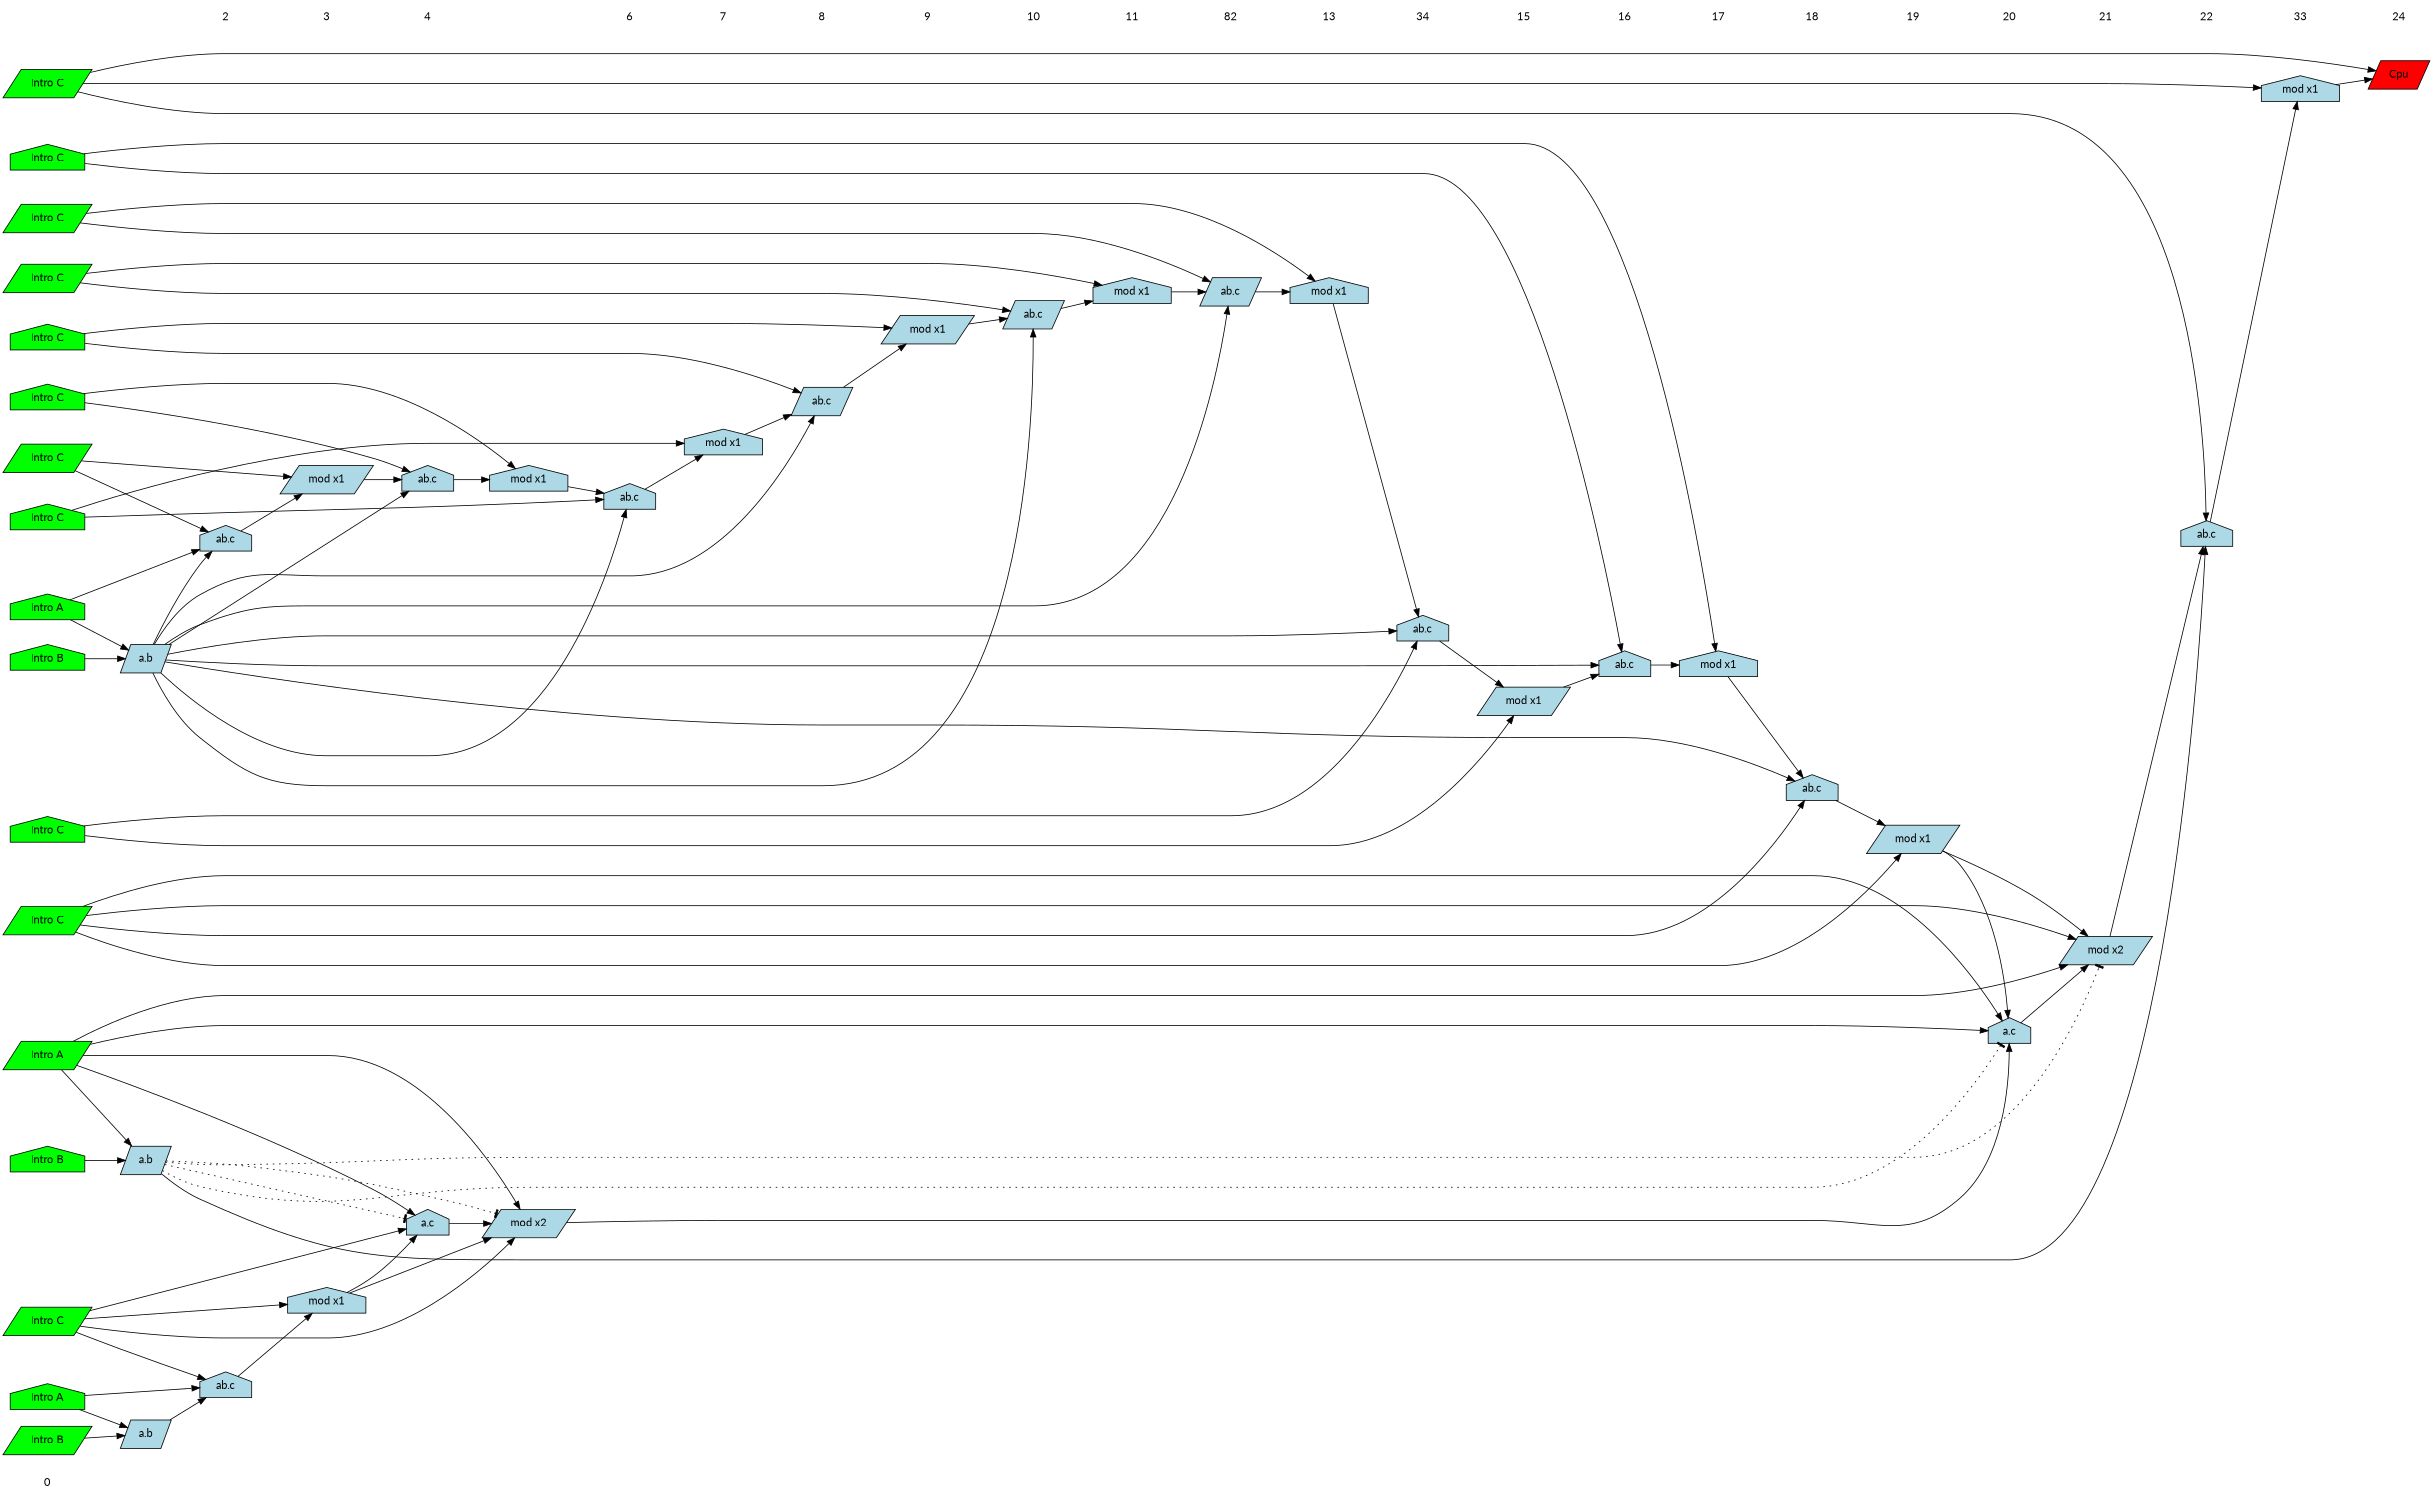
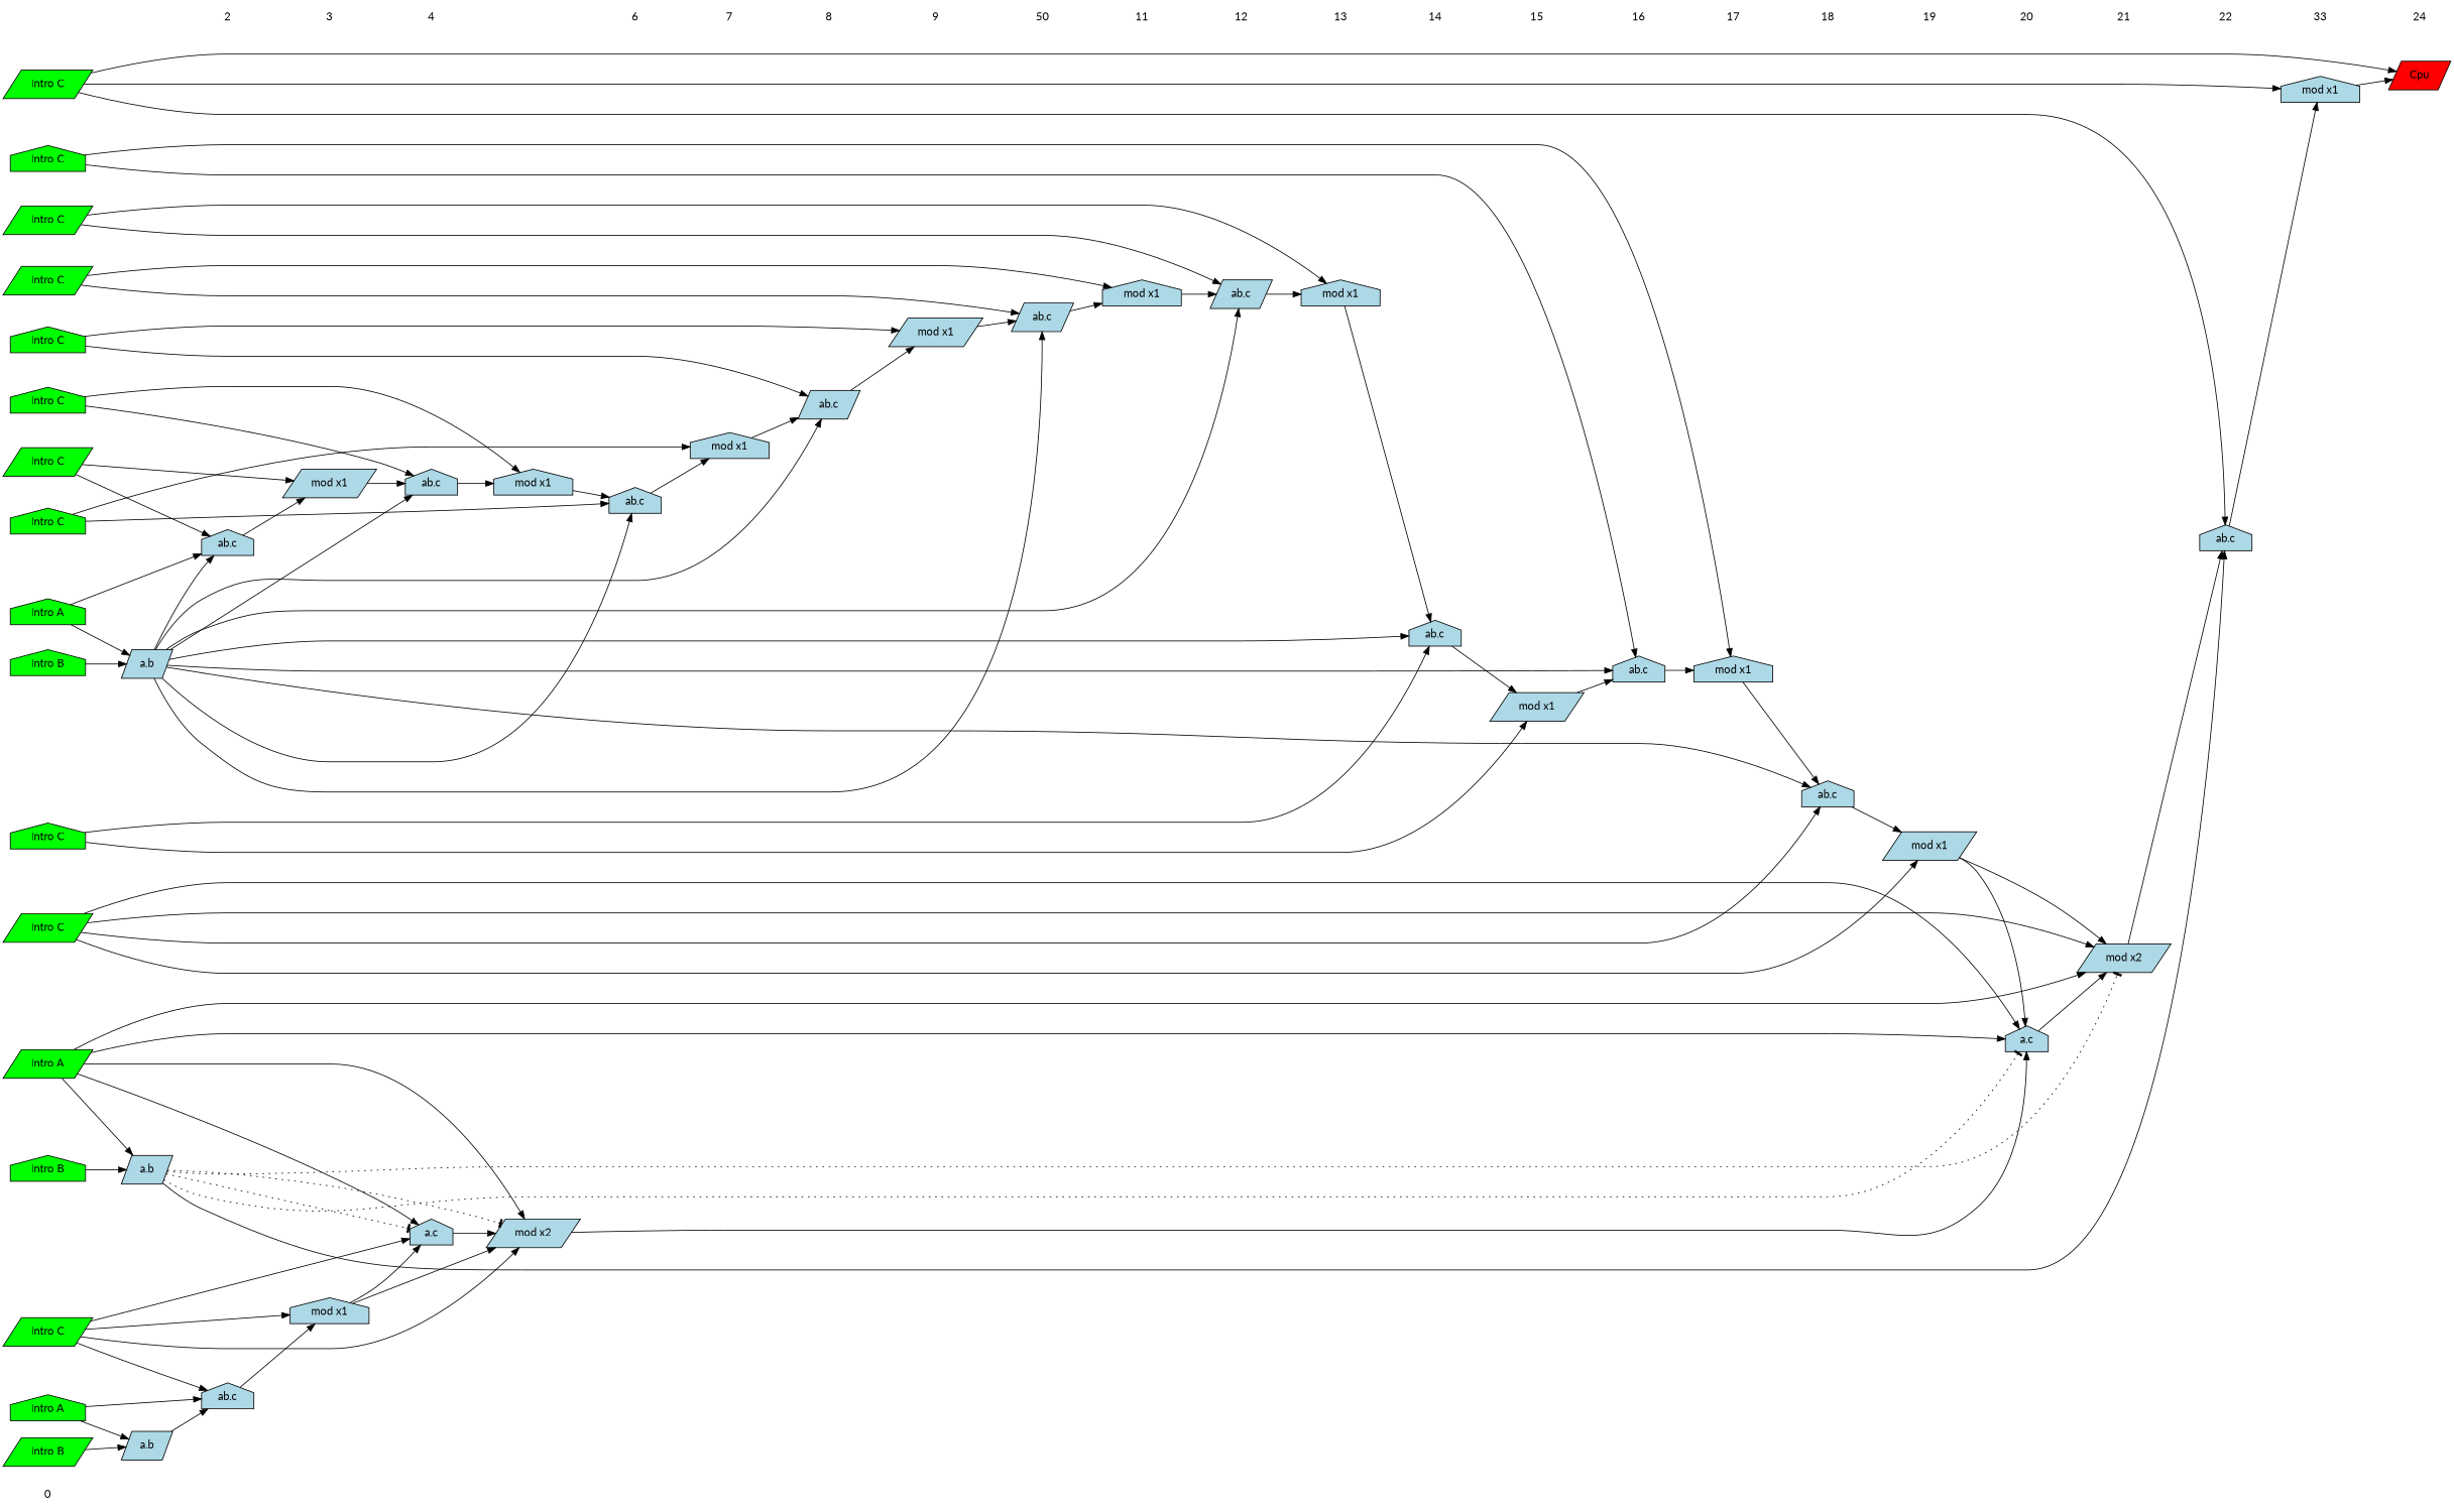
  digraph {
    fontname=Lato
    rankdir=LR
    ranksep=.5
    node [fontname=Lato shape=house fillcolor=lightblue style=filled]
    edge [fontname=Lato]
    0 [shape=plaintext fillcolor="" style=""]
    n2 [fillcolor=green label="Intro B"]
    n3 [fillcolor=green label="Intro A" shape=parallelogram]
    n4 [fillcolor=green label="Intro B" shape=parallelogram]
    n5 [fillcolor=green label="Intro A"]
    n6 [fillcolor=green label="Intro B"]
    n7 [fillcolor=green label="Intro A"]
    n8 [fillcolor=green label="Intro C"]
    n9 [fillcolor=green label="Intro C" shape=parallelogram]
    n10 [fillcolor=green label="Intro C" shape=parallelogram]
    n11 [fillcolor=green label="Intro C" shape=parallelogram]
    n12 [fillcolor=green label="Intro C"]
    n13 [fillcolor=green label="Intro C"]
    n14 [fillcolor=green label="Intro C"]
    n15 [fillcolor=green label="Intro C" shape=parallelogram]
    n16 [fillcolor=green label="Intro C" shape=parallelogram]
    n17 [fillcolor=green label="Intro C"]
    n18 [fillcolor=green label="Intro C" shape=parallelogram]
    n19 [label="a.b" shape=parallelogram]
    n20 [label="a.b" shape=parallelogram]
    n21 [label="a.b" shape=parallelogram]
    2 [shape=plaintext fillcolor="" style=""]
    n23 [label="ab.c"]
    n24 [label="ab.c"]
    3 [shape=plaintext fillcolor="" style=""]
    n26 [label="mod x1" shape=parallelogram]
    n27 [label="mod x1"]
    4 [shape=plaintext fillcolor="" style=""]
    n29 [label="ab.c"]
    n30 [label="a.c"]
    n31 [label="mod x1"]
    n32 [label="mod x2" shape=parallelogram]
    6 [shape=plaintext fillcolor="" style=""]
    n34 [label="ab.c"]
    7 [shape=plaintext fillcolor="" style=""]
    n36 [label="mod x1"]
    8 [shape=plaintext fillcolor="" style=""]
    n38 [label="ab.c" shape=parallelogram]
    9 [shape=plaintext fillcolor="" style=""]
    n40 [label="mod x1" shape=parallelogram]
-   10 [shape=plaintext fillcolor="" style=""]
+   10 [shape=plaintext label=50 fillcolor="" style=""]
    n42 [label="ab.c" shape=parallelogram]
    11 [shape=plaintext fillcolor="" style=""]
    n44 [label="mod x1"]
-   12 [shape=plaintext label=82 fillcolor="" style=""]
+   12 [shape=plaintext fillcolor="" style=""]
    n46 [label="ab.c" shape=parallelogram]
    13 [shape=plaintext fillcolor="" style=""]
    n48 [label="mod x1"]
-   14 [shape=plaintext label=34 fillcolor="" style=""]
+   14 [shape=plaintext fillcolor="" style=""]
    n50 [label="ab.c"]
    15 [shape=plaintext fillcolor="" style=""]
    n52 [label="mod x1" shape=parallelogram]
    16 [shape=plaintext fillcolor="" style=""]
    n54 [label="ab.c"]
    17 [shape=plaintext fillcolor="" style=""]
    n56 [label="mod x1"]
    18 [shape=plaintext fillcolor="" style=""]
    n58 [label="ab.c"]
    19 [shape=plaintext fillcolor="" style=""]
    n60 [label="mod x1" shape=parallelogram]
    20 [shape=plaintext fillcolor="" style=""]
    n62 [label="a.c"]
    21 [shape=plaintext fillcolor="" style=""]
    n64 [label="mod x2" shape=parallelogram]
    22 [shape=plaintext fillcolor="" style=""]
    n66 [label="ab.c"]
    n67 [label=33 shape=plaintext fillcolor="" style=""]
    n68 [label="mod x1"]
    24 [shape=plaintext fillcolor="" style=""]
    n70 [fillcolor=red label=Cpu shape=parallelogram]
    subgraph sub_1 {
      rank=same
      0
      n2
      n3
      n4
      n5
      n6
      n7
      n8
      n9
      n10
      n11
      n12
      n13
      n14
      n15
      n16
      n17
      n18
    }
    subgraph sub_2 {
      rank=same
      n19
      n20
      n21
    }
    subgraph sub_3 {
      rank=same
      2
      n23
      n24
    }
    subgraph sub_4 {
      rank=same
      3
      n26
      n27
    }
    subgraph sub_5 {
      rank=same
      4
      n29
      n30
    }
    subgraph sub_6 {
      rank=same
      n31
      n32
    }
    subgraph sub_7 {
      rank=same
      6
      n34
    }
    subgraph sub_8 {
      rank=same
      7
      n36
    }
    subgraph sub_9 {
      rank=same
      8
      n38
    }
    subgraph sub_10 {
      rank=same
      9
      n40
    }
    subgraph sub_11 {
      rank=same
      10
      n42
    }
    subgraph sub_12 {
      rank=same
      11
      n44
    }
    subgraph sub_13 {
      rank=same
      12
      n46
    }
    subgraph sub_14 {
      rank=same
      13
      n48
    }
    subgraph sub_15 {
      rank=same
      14
      n50
    }
    subgraph sub_16 {
      rank=same
      15
      n52
    }
    subgraph sub_17 {
      rank=same
      16
      n54
    }
    subgraph sub_18 {
      rank=same
      17
      n56
    }
    subgraph sub_19 {
      rank=same
      18
      n58
    }
    subgraph sub_20 {
      rank=same
      19
      n60
    }
    subgraph sub_21 {
      rank=same
      20
      n62
    }
    subgraph sub_22 {
      rank=same
      21
      n64
    }
    subgraph sub_23 {
      rank=same
      22
      n66
    }
    subgraph sub_24 {
      rank=same
      n67
      n68
    }
    subgraph sub_25 {
      rank=same
      24
      n70
    }
    n2 -> n20
    n3 -> n21
    n3 -> n30
    n3 -> n32
    n3 -> n62
    n3 -> n64
    n4 -> n19
    n5 -> n20
    n5 -> n24
    n6 -> n21
    n7 -> n19
    n7 -> n23
    n8 -> n50
    n8 -> n52
    n9 -> n23
    n9 -> n27
    n9 -> n30
    n9 -> n32
    n10 -> n66
    n10 -> n68
    n10 -> n70
    n11 -> n42
    n11 -> n44
    n12 -> n29
    n12 -> n31
    n13 -> n54
    n13 -> n56
    n14 -> n34
    n14 -> n36
    n15 -> n24
    n15 -> n26
    n16 -> n46
    n16 -> n48
    n17 -> n38
    n17 -> n40
    n18 -> n58
    n18 -> n60
    n18 -> n62
    n18 -> n64
    n19 -> n23
    n20 -> n24
    n20 -> n29
    n20 -> n34
    n20 -> n38
    n20 -> n42
    n20 -> n46
    n20 -> n50
    n20 -> n54
    n20 -> n58
    n21 -> n30 [arrowhead=tee style=dotted]
    n21 -> n32 [arrowhead=tee style=dotted]
    n21 -> n62 [arrowhead=tee style=dotted]
    n21 -> n64 [arrowhead=tee style=dotted]
    n21 -> n66
    2 -> 3 [style=invis]
    n23 -> n27
    n24 -> n26
    3 -> 4 [style=invis]
    n26 -> n29
    n27 -> n30
    n27 -> n32
    n29 -> n31
    n30 -> n32
    n31 -> n34
    n32 -> n62
    6 -> 7 [style=invis]
    n34 -> n36
    7 -> 8 [style=invis]
    n36 -> n38
    8 -> 9 [style=invis]
    n38 -> n40
    9 -> 10 [style=invis]
    n40 -> n42
    10 -> 11 [style=invis]
    n42 -> n44
    11 -> 12 [style=invis]
    n44 -> n46
    12 -> 13 [style=invis]
    n46 -> n48
    13 -> 14 [style=invis]
    n48 -> n50
    14 -> 15 [style=invis]
    n50 -> n52
    15 -> 16 [style=invis]
    n52 -> n54
    16 -> 17 [style=invis]
    n54 -> n56
    17 -> 18 [style=invis]
    n56 -> n58
    18 -> 19 [style=invis]
    n58 -> n60
    19 -> 20 [style=invis]
    n60 -> n62
    n60 -> n64
    20 -> 21 [style=invis]
    n62 -> n64
    21 -> 22 [style=invis]
    n64 -> n66
    22 -> n67 [style=invis]
    n66 -> n68
    n67 -> 24 [style=invis]
    n68 -> n70
  }
